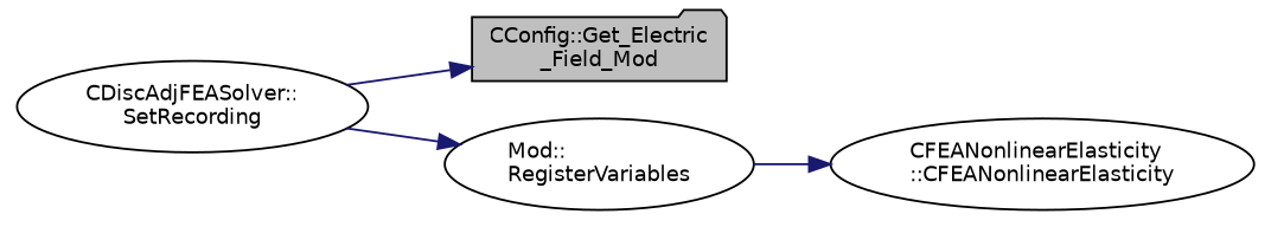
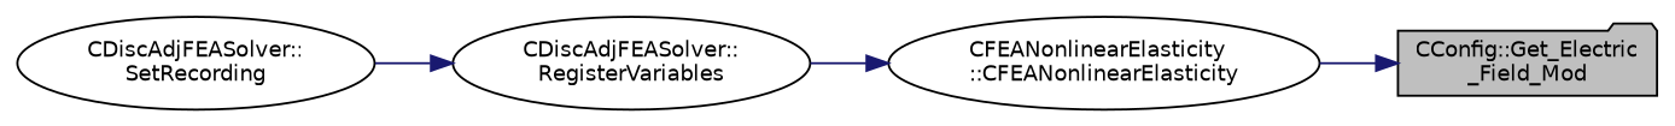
  digraph {
    rankdir=RL
    node [color=black fillcolor=white fontname=Helvetica fontsize=10 shape=ellipse style=filled]
    edge [color=midnightblue dir=back fontname=Helvetica fontsize=10 labelfontname=Helvetica labelfontsize=10 style=solid]
    n1 [fillcolor=grey75 fontcolor=black height=0.2 label="CConfig::Get_Electric\l_Field_Mod" shape=folder width=0.4]
    n2 [height=0.2 label="CFEANonlinearElasticity\l::CFEANonlinearElasticity" width=0.4]
-   n3 [height=0.2 label="Mod::\lRegisterVariables" width=0.4]
+   n3 [height=0.2 label="CDiscAdjFEASolver::\lRegisterVariables" width=0.4]
    n4 [height=0.2 label="CDiscAdjFEASolver::\lSetRecording" width=0.4]
-   n1 -> n4
+   n1 -> n2
    n2 -> n3
    n3 -> n4
  }
